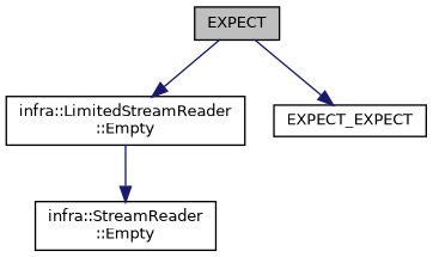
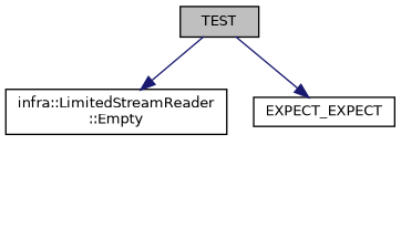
  digraph {
    rankdir=TB
    node [color=black fillcolor=white fontname=Helvetica fontsize=10 shape=record style=filled]
    edge [color=midnightblue fontname=Helvetica fontsize=10 labelfontname=Helvetica labelfontsize=10 style=solid]
-   n1 [fillcolor=grey75 fontcolor=black height=0.2 label=EXPECT width=0.4]
+   n1 [fillcolor=grey75 fontcolor=black height=0.2 label=TEST width=0.4]
    n2 [height=0.2 label="infra::LimitedStreamReader\l::Empty" width=0.4]
    n3 [height=0.2 label=EXPECT_EXPECT width=0.4]
-   n4 [height=0.2 label="infra::StreamReader\l::Empty" width=0.4]
    n1 -> n2
    n1 -> n3
-   n2 -> n4
  }
